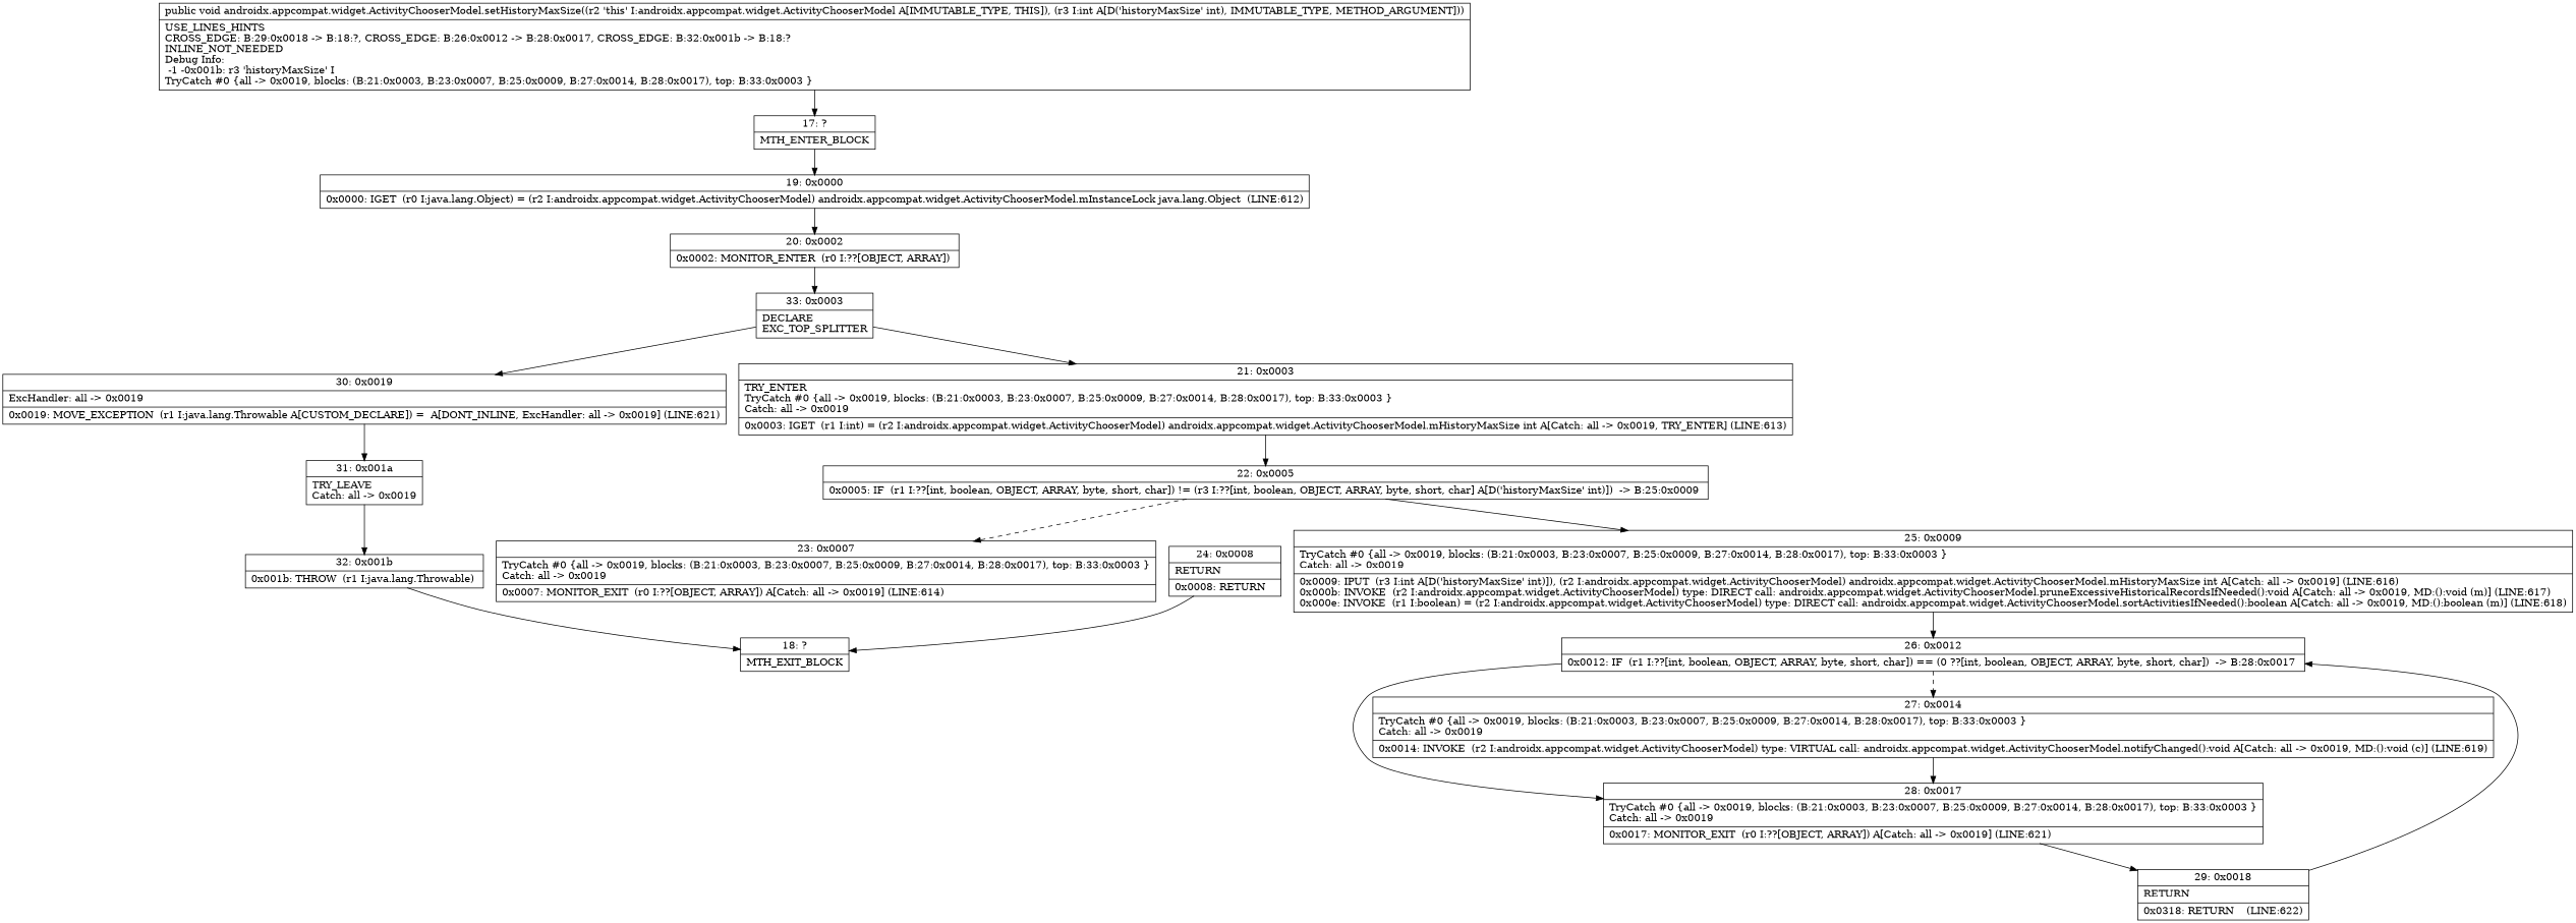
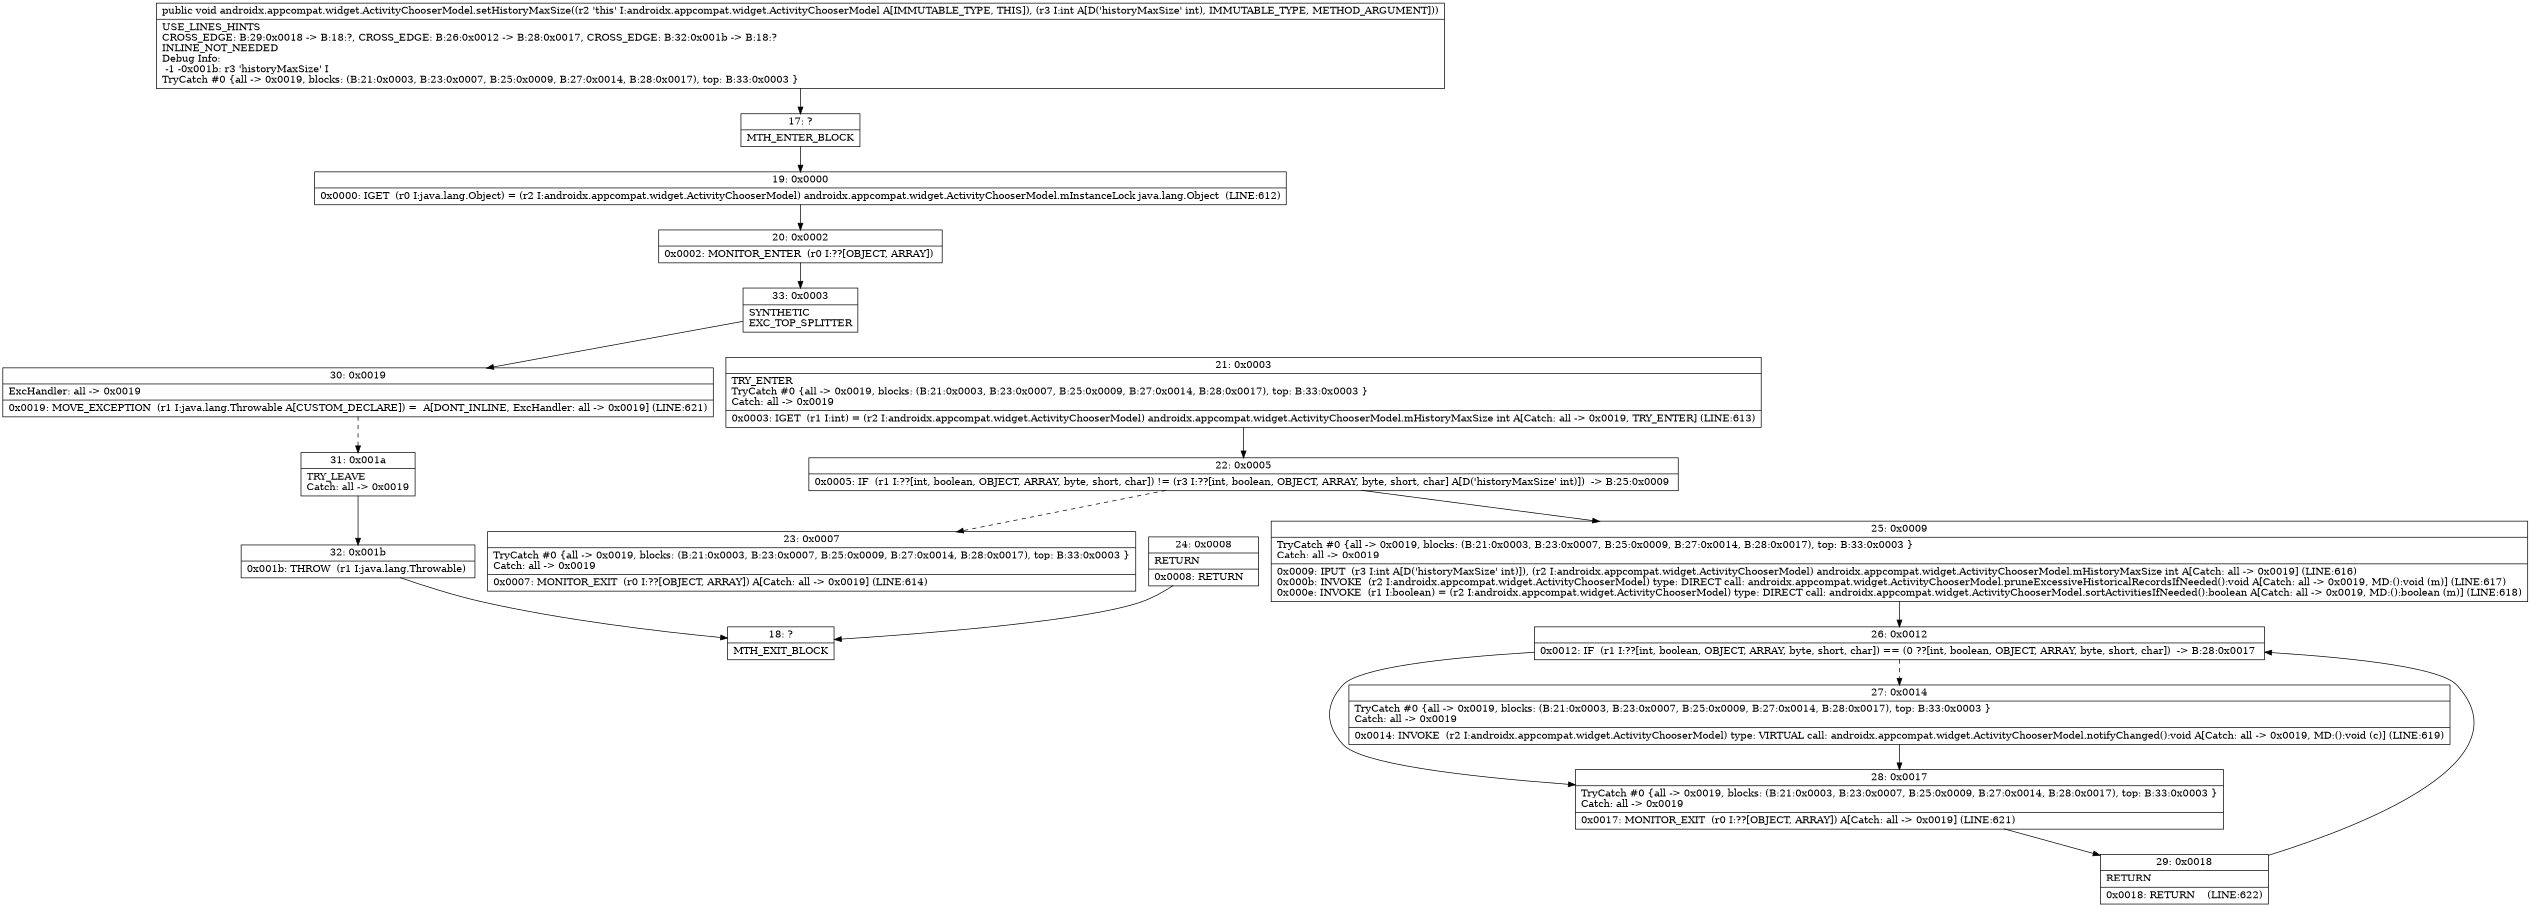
  digraph {
    node [shape=record]
    n1 [label="{17\:\ ?|MTH_ENTER_BLOCK\l}"]
    n2 [label="{19\:\ 0x0000|0x0000: IGET  (r0 I:java.lang.Object) = (r2 I:androidx.appcompat.widget.ActivityChooserModel) androidx.appcompat.widget.ActivityChooserModel.mInstanceLock java.lang.Object  (LINE:612)\l}"]
    n3 [label="{20\:\ 0x0002|0x0002: MONITOR_ENTER  (r0 I:??[OBJECT, ARRAY]) \l}"]
-   n4 [label="{33\:\ 0x0003|DECLARE\lEXC_TOP_SPLITTER\l}"]
+   n4 [label="{33\:\ 0x0003|SYNTHETIC\lEXC_TOP_SPLITTER\l}"]
    n5 [label="{21\:\ 0x0003|TRY_ENTER\lTryCatch #0 \{all \-\> 0x0019, blocks: (B:21:0x0003, B:23:0x0007, B:25:0x0009, B:27:0x0014, B:28:0x0017), top: B:33:0x0003 \}\lCatch: all \-\> 0x0019\l|0x0003: IGET  (r1 I:int) = (r2 I:androidx.appcompat.widget.ActivityChooserModel) androidx.appcompat.widget.ActivityChooserModel.mHistoryMaxSize int A[Catch: all \-\> 0x0019, TRY_ENTER] (LINE:613)\l}"]
    n6 [label="{30\:\ 0x0019|ExcHandler: all \-\> 0x0019\l|0x0019: MOVE_EXCEPTION  (r1 I:java.lang.Throwable A[CUSTOM_DECLARE]) =  A[DONT_INLINE, ExcHandler: all \-\> 0x0019] (LINE:621)\l}"]
    n7 [label="{22\:\ 0x0005|0x0005: IF  (r1 I:??[int, boolean, OBJECT, ARRAY, byte, short, char]) != (r3 I:??[int, boolean, OBJECT, ARRAY, byte, short, char] A[D('historyMaxSize' int)])  \-\> B:25:0x0009 \l}"]
    n8 [label="{31\:\ 0x001a|TRY_LEAVE\lCatch: all \-\> 0x0019\l}"]
    n9 [label="{23\:\ 0x0007|TryCatch #0 \{all \-\> 0x0019, blocks: (B:21:0x0003, B:23:0x0007, B:25:0x0009, B:27:0x0014, B:28:0x0017), top: B:33:0x0003 \}\lCatch: all \-\> 0x0019\l|0x0007: MONITOR_EXIT  (r0 I:??[OBJECT, ARRAY]) A[Catch: all \-\> 0x0019] (LINE:614)\l}"]
    n10 [label="{25\:\ 0x0009|TryCatch #0 \{all \-\> 0x0019, blocks: (B:21:0x0003, B:23:0x0007, B:25:0x0009, B:27:0x0014, B:28:0x0017), top: B:33:0x0003 \}\lCatch: all \-\> 0x0019\l|0x0009: IPUT  (r3 I:int A[D('historyMaxSize' int)]), (r2 I:androidx.appcompat.widget.ActivityChooserModel) androidx.appcompat.widget.ActivityChooserModel.mHistoryMaxSize int A[Catch: all \-\> 0x0019] (LINE:616)\l0x000b: INVOKE  (r2 I:androidx.appcompat.widget.ActivityChooserModel) type: DIRECT call: androidx.appcompat.widget.ActivityChooserModel.pruneExcessiveHistoricalRecordsIfNeeded():void A[Catch: all \-\> 0x0019, MD:():void (m)] (LINE:617)\l0x000e: INVOKE  (r1 I:boolean) = (r2 I:androidx.appcompat.widget.ActivityChooserModel) type: DIRECT call: androidx.appcompat.widget.ActivityChooserModel.sortActivitiesIfNeeded():boolean A[Catch: all \-\> 0x0019, MD:():boolean (m)] (LINE:618)\l}"]
    n11 [label="{26\:\ 0x0012|0x0012: IF  (r1 I:??[int, boolean, OBJECT, ARRAY, byte, short, char]) == (0 ??[int, boolean, OBJECT, ARRAY, byte, short, char])  \-\> B:28:0x0017 \l}"]
    n12 [label="{24\:\ 0x0008|RETURN\l|0x0008: RETURN   \l}"]
    n13 [label="{18\:\ ?|MTH_EXIT_BLOCK\l}"]
    n14 [label="{27\:\ 0x0014|TryCatch #0 \{all \-\> 0x0019, blocks: (B:21:0x0003, B:23:0x0007, B:25:0x0009, B:27:0x0014, B:28:0x0017), top: B:33:0x0003 \}\lCatch: all \-\> 0x0019\l|0x0014: INVOKE  (r2 I:androidx.appcompat.widget.ActivityChooserModel) type: VIRTUAL call: androidx.appcompat.widget.ActivityChooserModel.notifyChanged():void A[Catch: all \-\> 0x0019, MD:():void (c)] (LINE:619)\l}"]
    n15 [label="{28\:\ 0x0017|TryCatch #0 \{all \-\> 0x0019, blocks: (B:21:0x0003, B:23:0x0007, B:25:0x0009, B:27:0x0014, B:28:0x0017), top: B:33:0x0003 \}\lCatch: all \-\> 0x0019\l|0x0017: MONITOR_EXIT  (r0 I:??[OBJECT, ARRAY]) A[Catch: all \-\> 0x0019] (LINE:621)\l}"]
-   n16 [label="{29\:\ 0x0018|RETURN\l|0x0318: RETURN    (LINE:622)\l}"]
+   n16 [label="{29\:\ 0x0018|RETURN\l|0x0018: RETURN    (LINE:622)\l}"]
    n17 [label="{32\:\ 0x001b|0x001b: THROW  (r1 I:java.lang.Throwable) \l}"]
    n18 [label="{public void androidx.appcompat.widget.ActivityChooserModel.setHistoryMaxSize((r2 'this' I:androidx.appcompat.widget.ActivityChooserModel A[IMMUTABLE_TYPE, THIS]), (r3 I:int A[D('historyMaxSize' int), IMMUTABLE_TYPE, METHOD_ARGUMENT]))  | USE_LINES_HINTS\lCROSS_EDGE: B:29:0x0018 \-\> B:18:?, CROSS_EDGE: B:26:0x0012 \-\> B:28:0x0017, CROSS_EDGE: B:32:0x001b \-\> B:18:?\lINLINE_NOT_NEEDED\lDebug Info:\l  \-1 \-0x001b: r3 'historyMaxSize' I\lTryCatch #0 \{all \-\> 0x0019, blocks: (B:21:0x0003, B:23:0x0007, B:25:0x0009, B:27:0x0014, B:28:0x0017), top: B:33:0x0003 \}\l}"]
    n1 -> n2
    n2 -> n3
    n3 -> n4
-   n4 -> n5
    n4 -> n6
    n5 -> n7
-   n6 -> n8
+   n6 -> n8 [style=dashed]
    n7 -> n9 [style=dashed]
    n7 -> n10
    n8 -> n17
    n10 -> n11
    n11 -> n14 [style=dashed]
    n11 -> n15
    n12 -> n13
    n14 -> n15
    n15 -> n16
    n16 -> n11
    n17 -> n13
    n18 -> n1
  }
